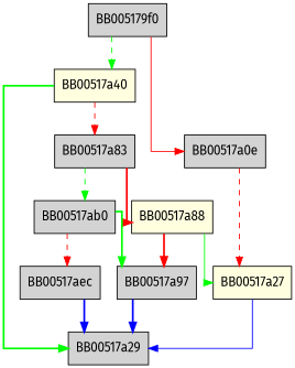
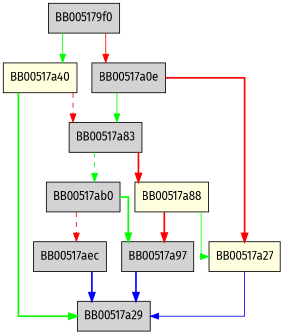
  digraph {
    fontname="Fira Sans"
    splines=ortho
    node [fillcolor=lightgrey fontname="Fira Sans" shape=box style=filled]
    edge [color=red fontname="Fira Sans" style=bold]
    BB00517a40 [fillcolor=lightyellow]
    BB005179f0
    BB00517a0e
    BB00517a83
    BB00517a29
    BB00517a27 [fillcolor=lightyellow]
    BB00517ab0
    BB00517a88 [fillcolor=lightyellow]
    BB00517a97
    BB00517aec
    BB00517a40 -> BB00517a83 [style=dashed]
    BB00517a40 -> BB00517a29 [color=green]
-   BB005179f0 -> BB00517a40 [color=green style=dashed]
+   BB005179f0 -> BB00517a40 [color=green style=solid]
    BB005179f0 -> BB00517a0e [style=solid]
-   BB00517a0e -> BB00517a27 [style=dashed]
+   BB00517a0e -> BB00517a83 [color=green style=solid]
+   BB00517a0e -> BB00517a27
    BB00517a83 -> BB00517ab0 [color=green style=dashed]
    BB00517a83 -> BB00517a88
    BB00517a27 -> BB00517a29 [color=blue style=solid]
    BB00517ab0 -> BB00517a97 [color=green]
    BB00517ab0 -> BB00517aec [style=dashed]
    BB00517a88 -> BB00517a27 [color=green style=solid]
    BB00517a88 -> BB00517a97
    BB00517a97 -> BB00517a29 [color=blue]
    BB00517aec -> BB00517a29 [color=blue]
  }
